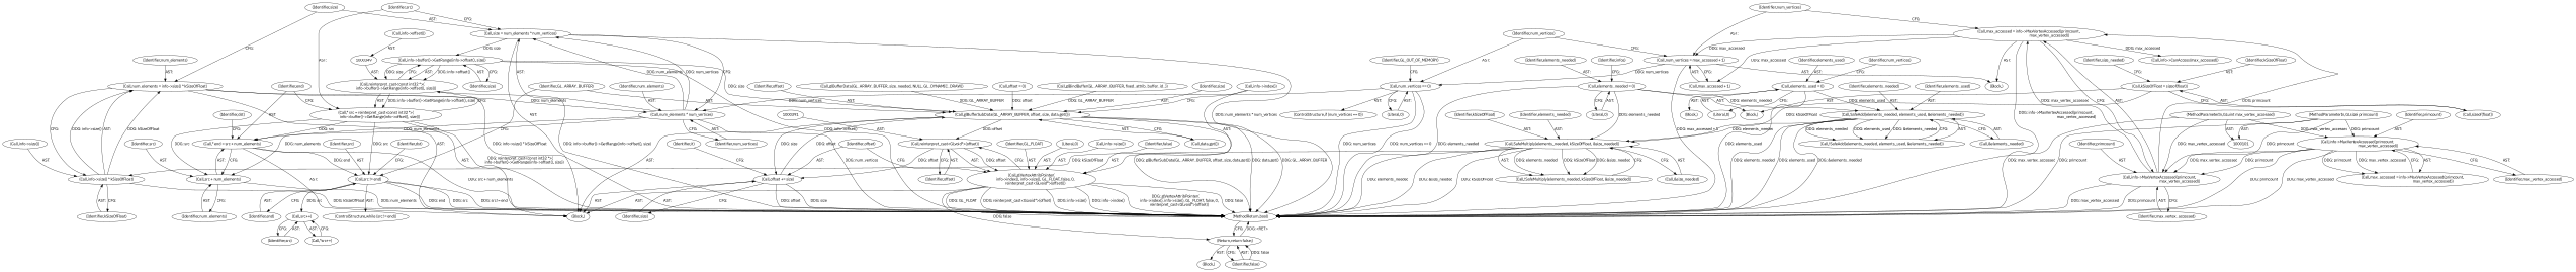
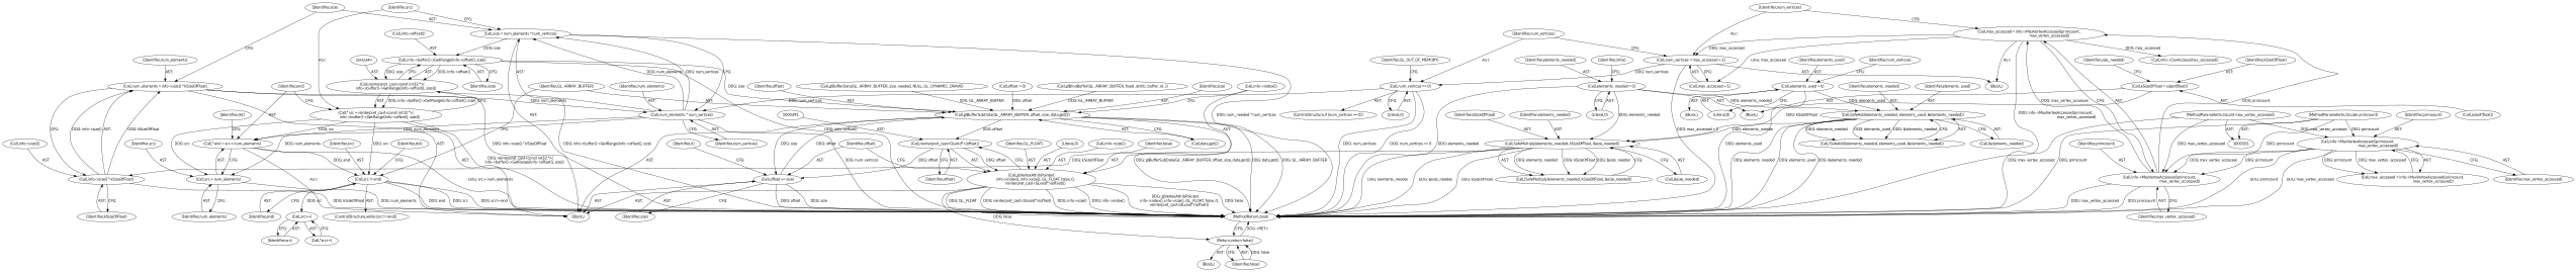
  digraph {
    fontname="IBM Plex Sans"
    node [fontname="IBM Plex Sans"]
    edge [fontname="IBM Plex Sans"]
    n1 [label="(Call,size = num_elements * num_vertices)"]
    n2 [label="(Call,num_elements * num_vertices)"]
    n3 [label="(Call,info->buffer()->GetRange(info->offset(), size))"]
    n4 [label="(Block,)"]
    n5 [label="(MethodReturn,bool)"]
    n6 [label="(Call,* end = src + num_elements)"]
    n7 [label="(Call,src + num_elements)"]
    n8 [label="(Identifier,num_vertices)"]
    n9 [label="(Call,reinterpret_cast<const int32 *>(\n          info->buffer()->GetRange(info->offset(), size)))"]
    n10 [label="(Call,glBufferSubData(GL_ARRAY_BUFFER, offset, size, data.get()))"]
    n11 [label="(Identifier,size)"]
    n12 [label="(Return,return false;)"]
    n13 [label="(Call,src != end)"]
    n14 [label="(Identifier,num_elements)"]
    n15 [label="(Call,num_elements = info->size() * kSizeOfFloat)"]
    n16 [label="(Call,info->size() * kSizeOfFloat)"]
    n17 [label="(Identifier,kSizeOfFloat)"]
    n18 [label="(Call,SafeMultiply(elements_needed, kSizeOfFloat, &size_needed))"]
    n19 [label="(Call,&size_needed)"]
    n20 [label="(Call,!SafeMultiply(elements_needed, kSizeOfFloat, &size_needed))"]
    n21 [label="(Call,elements_needed = 0)"]
    n22 [label="(Call,SafeAdd(elements_needed, elements_used, &elements_needed))"]
    n23 [label="(Literal,0)"]
    n24 [label="(Block,)"]
    n25 [label="(Call,&elements_needed)"]
    n26 [label="(Call,!SafeAdd(elements_needed, elements_used, &elements_needed))"]
    n27 [label="(Call,elements_used = 0)"]
    n28 [label="(Literal,0)"]
    n29 [label="(Block,)"]
    n30 [label="(Call,kSizeOfFloat = sizeof(float))"]
    n31 [label="(Call,sizeof(float))"]
    n32 [label="(Call,num_vertices == 0)"]
    n33 [label="(ControlStructure,if (num_vertices == 0))"]
    n34 [label="(Literal,0)"]
    n35 [label="(Call,num_vertices = max_accessed + 1)"]
    n36 [label="(Block,)"]
    n37 [label="(Call,max_accessed + 1)"]
    n38 [label="(Call,max_accessed = info->MaxVertexAccessed(primcount,\n                                                  max_vertex_accessed))"]
    n39 [label="(Call,info->MaxVertexAccessed(primcount,\n                                                  max_vertex_accessed))"]
    n40 [label="(Call,info->CanAccess(max_accessed))"]
    n41 [label="(Identifier,max_vertex_accessed)"]
    n42 [label="(Call,info->MaxVertexAccessed(primcount,\n                                                  max_vertex_accessed))"]
    n43 [label="(Identifier,max_vertex_accessed)"]
    n44 [label="(Call,max_accessed = info->MaxVertexAccessed(primcount,\n                                                  max_vertex_accessed))"]
    n45 [label="(MethodParameterIn,GLsizei primcount)"]
    1000101
    n47 [label="(MethodParameterIn,GLuint max_vertex_accessed)"]
    n48 [label="(Call,* src = reinterpret_cast<const int32 *>(\n          info->buffer()->GetRange(info->offset(), size)))"]
    n49 [label="(Call,reinterpret_cast<GLvoid*>(offset))"]
    n50 [label="(Call,offset += size)"]
    n51 [label="(Call,data.get())"]
    n52 [label="(Call,src++)"]
    n53 [label="(ControlStructure,while (src != end))"]
    n54 [label="(Identifier,end)"]
    n55 [label="(Identifier,src)"]
    n56 [label="(Call,*src++)"]
    n57 [label="(Call,glVertexAttribPointer(\n          info->index(), info->size(), GL_FLOAT, false, 0,\n          reinterpret_cast<GLvoid*>(offset)))"]
    n58 [label="(Identifier,offset)"]
    n59 [label="(Identifier,size)"]
    n60 [label="(Block,)"]
    n61 [label="(Identifier,false)"]
    n62 [label="(Identifier,num_elements)"]
    n63 [label="(Identifier,elements_used)"]
    n64 [label="(Call,info->size())"]
    n65 [label="(Identifier,num_vertices)"]
    n66 [label="(Identifier,dst)"]
    n67 [label="(Identifier,false)"]
    n68 [label="(Call,info->index())"]
    n69 [label="(Identifier,src)"]
    n70 [label="(Identifier,infos)"]
    n71 [label="(Identifier,GL_FLOAT)"]
    n72 [label="(Identifier,elements_needed)"]
    n73 [label="(Literal,0)"]
    n74 [label="(Call,glBindBuffer(GL_ARRAY_BUFFER, fixed_attrib_buffer_id_))"]
    n75 [label="(Identifier,kSizeOfFloat)"]
    n76 [label="(Identifier,elements_used)"]
    n77 [label="(Identifier,offset)"]
    n78 [label="(Identifier,size_needed)"]
    n79 [label="(Identifier,size)"]
    n80 [label="(Identifier,GL_ARRAY_BUFFER)"]
    n81 [label="(Identifier,size)"]
    n82 [label="(Identifier,primcount)"]
    n83 [label="(Identifier,num_vertices)"]
    n84 [label="(Call,info->offset())"]
    n85 [label="(Identifier,src)"]
    n86 [label="(Identifier,src)"]
    n87 [label="(Identifier,kSizeOfFloat)"]
    n88 [label="(Identifier,dst)"]
    n89 [label="(Identifier,primcount)"]
    n90 [label="(Identifier,offset)"]
    n91 [label="(Identifier,GL_OUT_OF_MEMORY)"]
    n92 [label="(Identifier,elements_needed)"]
    n93 [label="(Call,info->size())"]
    n94 [label="(Identifier,elements_needed)"]
    n95 [label="(Call,glBufferData(GL_ARRAY_BUFFER, size_needed, NULL, GL_DYNAMIC_DRAW))"]
    n96 [label="(Identifier,num_vertices)"]
    n97 [label="(Identifier,it)"]
    n98 [label="(Identifier,end)"]
    n99 [label="(Identifier,num_elements)"]
    n100 [label="(Call,offset = 0)"]
    1000349
    1000391
    n1 -> n2 [label="CFG: "]
    n1 -> n3 [label="DDG: size"]
    n1 -> n4 [label="AST: "]
-   n1 -> n5 [label="DDG: num_elements * num_vertices"]
+   n1 -> n5 [label="DDG: num_needed * num_vertices"]
    n2 -> n1 [label="AST: "]
    n2 -> n1 [label="DDG: num_elements"]
    n2 -> n1 [label="DDG: num_vertices"]
    n2 -> n5 [label="DDG: num_vertices"]
    n2 -> n6 [label="DDG: num_elements"]
    n2 -> n7 [label="DDG: num_elements"]
    n2 -> n8 [label="CFG: "]
    n3 -> n5 [label="DDG: info->offset()"]
    n3 -> n9 [label="AST: "]
    n3 -> n9 [label="DDG: info->offset()"]
    n3 -> n9 [label="DDG: size"]
    n3 -> n10 [label="DDG: size"]
    n3 -> n11 [label="CFG: "]
    n5 -> n12 [label="CFG: "]
    n6 -> n4 [label="AST: "]
    n6 -> n5 [label="DDG: src + num_elements"]
    n6 -> n7 [label="CFG: "]
    n6 -> n13 [label="DDG: end"]
    n7 -> n5 [label="DDG: num_elements"]
    n7 -> n6 [label="AST: "]
    n7 -> n14 [label="CFG: "]
    n8 -> n2 [label="AST: "]
    n9 -> n3 [label="CFG: "]
    n9 -> n5 [label="DDG: info->buffer()->GetRange(info->offset(), size)"]
    n9 -> n48 [label="AST: "]
    n9 -> n48 [label="DDG: info->buffer()->GetRange(info->offset(), size)"]
    n10 -> n4 [label="AST: "]
    n10 -> n5 [label="DDG: data.get()"]
    n10 -> n5 [label="DDG: GL_ARRAY_BUFFER"]
    n10 -> n5 [label="DDG: glBufferSubData(GL_ARRAY_BUFFER, offset, size, data.get())"]
    n10 -> n49 [label="DDG: offset"]
    n10 -> n50 [label="DDG: size"]
    n10 -> n51 [label="CFG: "]
    n11 -> n3 [label="AST: "]
    n12 -> n5 [label="DDG: <RET>"]
    n12 -> n60 [label="AST: "]
    n12 -> n61 [label="CFG: "]
    n13 -> n5 [label="DDG: src"]
    n13 -> n5 [label="DDG: src != end"]
    n13 -> n5 [label="DDG: end"]
    n13 -> n52 [label="DDG: src"]
    n13 -> n53 [label="AST: "]
    n13 -> n54 [label="CFG: "]
    n14 -> n7 [label="AST: "]
    n15 -> n2 [label="DDG: num_elements"]
    n15 -> n4 [label="AST: "]
    n15 -> n5 [label="DDG: info->size() * kSizeOfFloat"]
    n15 -> n16 [label="CFG: "]
    n16 -> n5 [label="DDG: kSizeOfFloat"]
    n16 -> n15 [label="AST: "]
    n16 -> n15 [label="DDG: info->size()"]
    n16 -> n15 [label="DDG: kSizeOfFloat"]
    n16 -> n17 [label="CFG: "]
    n17 -> n16 [label="AST: "]
    n18 -> n5 [label="DDG: elements_needed"]
    n18 -> n5 [label="DDG: &size_needed"]
    n18 -> n5 [label="DDG: kSizeOfFloat"]
    n18 -> n16 [label="DDG: kSizeOfFloat"]
    n18 -> n19 [label="CFG: "]
    n18 -> n20 [label="AST: "]
    n18 -> n20 [label="DDG: elements_needed"]
    n18 -> n20 [label="DDG: kSizeOfFloat"]
    n18 -> n20 [label="DDG: &size_needed"]
    n19 -> n18 [label="AST: "]
    n20 -> n18 [label="CFG: "]
    n21 -> n5 [label="DDG: elements_needed"]
    n21 -> n18 [label="DDG: elements_needed"]
    n21 -> n22 [label="DDG: elements_needed"]
    n21 -> n23 [label="CFG: "]
    n21 -> n24 [label="AST: "]
    n22 -> n5 [label="DDG: elements_used"]
    n22 -> n5 [label="DDG: &elements_needed"]
    n22 -> n5 [label="DDG: elements_needed"]
    n22 -> n18 [label="DDG: elements_needed"]
    n22 -> n25 [label="CFG: "]
    n22 -> n26 [label="AST: "]
    n22 -> n26 [label="DDG: elements_needed"]
    n22 -> n26 [label="DDG: elements_used"]
    n22 -> n26 [label="DDG: &elements_needed"]
    n23 -> n21 [label="AST: "]
    n25 -> n22 [label="AST: "]
    n26 -> n22 [label="CFG: "]
    n27 -> n5 [label="DDG: elements_used"]
    n27 -> n22 [label="DDG: elements_used"]
    n27 -> n28 [label="CFG: "]
    n27 -> n29 [label="AST: "]
    n28 -> n27 [label="AST: "]
    n30 -> n18 [label="DDG: kSizeOfFloat"]
    n30 -> n24 [label="AST: "]
-   n30 -> n31 [label="CFG: "]
    n31 -> n30 [label="AST: "]
    n32 -> n2 [label="DDG: num_vertices"]
    n32 -> n5 [label="DDG: num_vertices == 0"]
    n32 -> n5 [label="DDG: num_vertices"]
    n32 -> n33 [label="AST: "]
    n32 -> n34 [label="CFG: "]
    n34 -> n32 [label="AST: "]
    n35 -> n5 [label="DDG: max_accessed + 1"]
    n35 -> n32 [label="DDG: num_vertices"]
    n35 -> n36 [label="AST: "]
    n35 -> n37 [label="CFG: "]
    n37 -> n35 [label="AST: "]
    n38 -> n5 [label="DDG: info->MaxVertexAccessed(primcount,\n                                                  max_vertex_accessed)"]
    n38 -> n35 [label="DDG: max_accessed"]
    n38 -> n36 [label="AST: "]
    n38 -> n37 [label="DDG: max_accessed"]
    n38 -> n39 [label="CFG: "]
    n38 -> n40 [label="DDG: max_accessed"]
    n39 -> n5 [label="DDG: max_vertex_accessed"]
    n39 -> n5 [label="DDG: primcount"]
    n39 -> n38 [label="AST: "]
    n39 -> n38 [label="DDG: primcount"]
    n39 -> n38 [label="DDG: max_vertex_accessed"]
    n39 -> n41 [label="CFG: "]
    n41 -> n39 [label="AST: "]
    n42 -> n5 [label="DDG: primcount"]
    n42 -> n5 [label="DDG: max_vertex_accessed"]
    n42 -> n39 [label="DDG: primcount"]
    n42 -> n39 [label="DDG: max_vertex_accessed"]
    n42 -> n43 [label="CFG: "]
    n42 -> n44 [label="AST: "]
    n42 -> n44 [label="DDG: primcount"]
    n42 -> n44 [label="DDG: max_vertex_accessed"]
    n43 -> n42 [label="AST: "]
    n44 -> n42 [label="CFG: "]
    n45 -> n5 [label="DDG: primcount"]
    n45 -> n39 [label="DDG: primcount"]
    n45 -> n42 [label="DDG: primcount"]
    n45 -> 1000101 [label="AST: "]
    n47 -> n5 [label="DDG: max_vertex_accessed"]
    n47 -> n39 [label="DDG: max_vertex_accessed"]
    n47 -> n42 [label="DDG: max_vertex_accessed"]
    n47 -> 1000101 [label="AST: "]
    n48 -> n4 [label="AST: "]
    n48 -> n5 [label="DDG: reinterpret_cast<const int32 *>(\n          info->buffer()->GetRange(info->offset(), size))"]
    n48 -> n6 [label="DDG: src"]
    n48 -> n7 [label="DDG: src"]
    n48 -> n9 [label="CFG: "]
    n48 -> n13 [label="DDG: src"]
    n49 -> n50 [label="DDG: offset"]
    n49 -> n57 [label="AST: "]
    n49 -> n57 [label="DDG: offset"]
    n49 -> n58 [label="CFG: "]
    n50 -> n4 [label="AST: "]
    n50 -> n5 [label="DDG: offset"]
    n50 -> n5 [label="DDG: size"]
    n50 -> n10 [label="DDG: offset"]
    n50 -> n59 [label="CFG: "]
    n51 -> n10 [label="AST: "]
    n52 -> n55 [label="CFG: "]
    n52 -> n56 [label="AST: "]
    n54 -> n13 [label="AST: "]
    n55 -> n52 [label="AST: "]
    n56 -> n52 [label="CFG: "]
    n57 -> n4 [label="AST: "]
    n57 -> n5 [label="DDG: glVertexAttribPointer(\n          info->index(), info->size(), GL_FLOAT, false, 0,\n          reinterpret_cast<GLvoid*>(offset))"]
    n57 -> n5 [label="DDG: false"]
    n57 -> n5 [label="DDG: GL_FLOAT"]
    n57 -> n5 [label="DDG: reinterpret_cast<GLvoid*>(offset)"]
    n57 -> n5 [label="DDG: info->size()"]
    n57 -> n5 [label="DDG: info->index()"]
    n57 -> n12 [label="DDG: false"]
    n57 -> n49 [label="CFG: "]
    n58 -> n49 [label="AST: "]
    n59 -> n50 [label="AST: "]
    n61 -> n12 [label="AST: "]
    n61 -> n12 [label="DDG: false"]
    n62 -> n2 [label="AST: "]
    n63 -> n27 [label="AST: "]
    n64 -> n16 [label="AST: "]
    n65 -> n35 [label="AST: "]
    n65 -> n38 [label="CFG: "]
    n66 -> n6 [label="CFG: "]
    n67 -> n57 [label="AST: "]
    n68 -> n10 [label="CFG: "]
    n68 -> n57 [label="AST: "]
    n69 -> n13 [label="AST: "]
    n70 -> n21 [label="CFG: "]
    n71 -> n57 [label="AST: "]
    n72 -> n21 [label="AST: "]
    n73 -> n57 [label="AST: "]
    n74 -> n10 [label="DDG: GL_ARRAY_BUFFER"]
    n75 -> n30 [label="AST: "]
    n76 -> n22 [label="AST: "]
    n77 -> n50 [label="AST: "]
    n77 -> n57 [label="CFG: "]
    n78 -> n30 [label="CFG: "]
    n79 -> n10 [label="AST: "]
    n80 -> n10 [label="AST: "]
    n80 -> n13 [label="CFG: "]
    n81 -> n1 [label="AST: "]
    n81 -> n15 [label="CFG: "]
    n82 -> n42 [label="AST: "]
    n83 -> n27 [label="CFG: "]
-   n84 -> 1000349 [label="AST: "]
+   n84 -> n3 [label="AST: "]
    n85 -> n7 [label="AST: "]
    n86 -> n1 [label="CFG: "]
    n86 -> n48 [label="AST: "]
    n87 -> n18 [label="AST: "]
    n88 -> n13 [label="CFG: "]
    n89 -> n39 [label="AST: "]
    n90 -> n10 [label="AST: "]
    n91 -> n32 [label="CFG: "]
    n92 -> n22 [label="AST: "]
    n93 -> n57 [label="AST: "]
    n94 -> n18 [label="AST: "]
    n95 -> n10 [label="DDG: GL_ARRAY_BUFFER"]
    n96 -> n32 [label="AST: "]
    n96 -> n35 [label="CFG: "]
    n97 -> n50 [label="CFG: "]
    n98 -> n6 [label="AST: "]
    n98 -> n48 [label="CFG: "]
    n99 -> n15 [label="AST: "]
    n100 -> n10 [label="DDG: offset"]
    1000349 -> n9 [label="AST: "]
    1000391 -> n49 [label="AST: "]
  }
